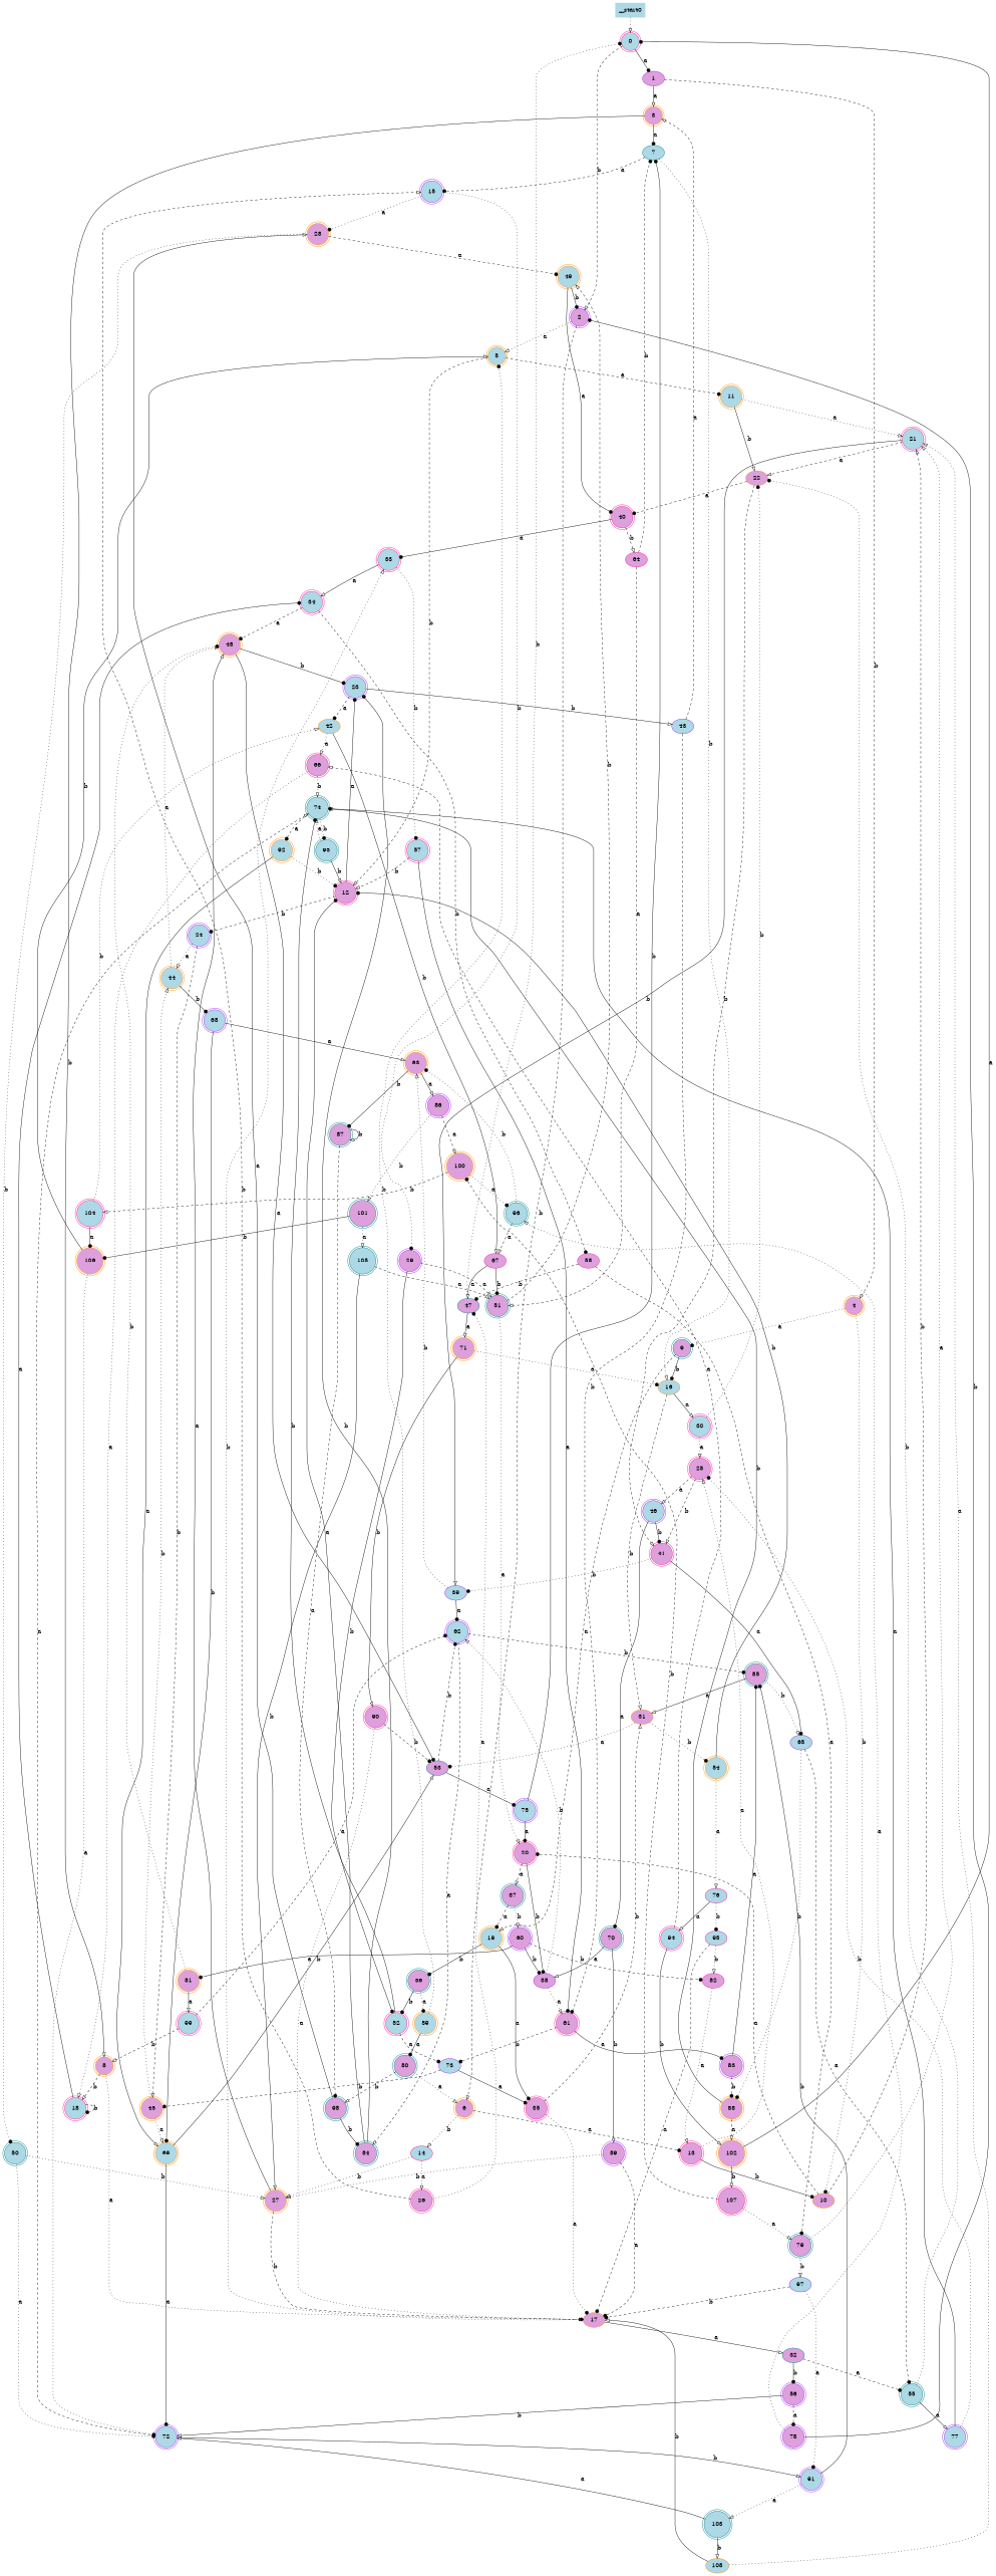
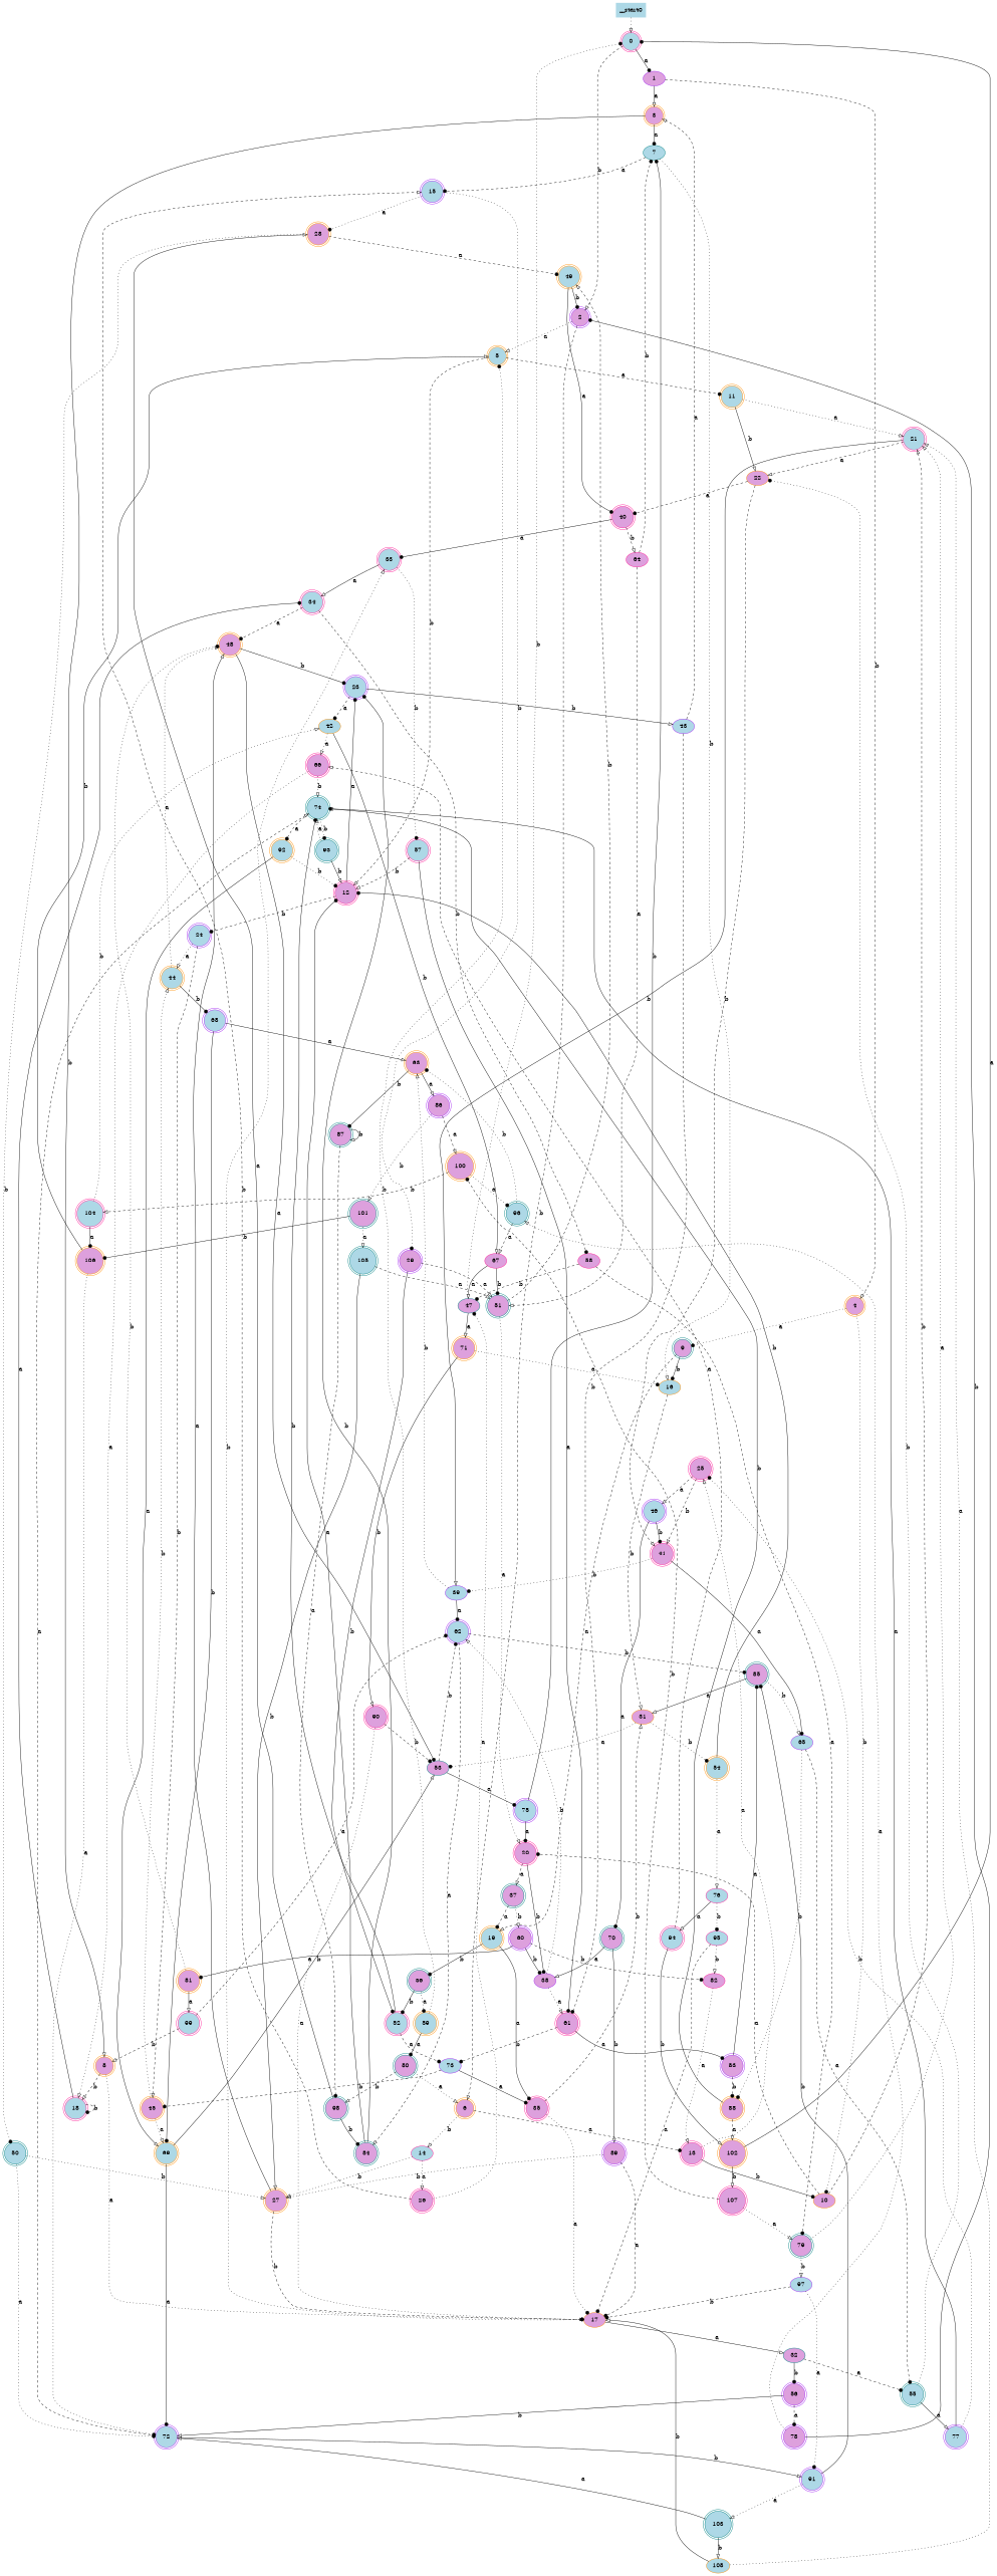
  digraph {
    node [color=darkorange fillcolor=plum shape=doublecircle style=filled]
    edge [arrowhead=dot style=solid]
    __start0 [color=purple fillcolor=lightblue shape=none]
    0 [color=deeppink fillcolor=lightblue]
    1 [color=purple shape=""]
    2 [color=purple]
    3
    4
    5 [fillcolor=lightblue]
    6
    7 [color=teal fillcolor=lightblue shape=""]
    8
    9 [color=teal]
    10 [shape=""]
    11 [fillcolor=lightblue]
    12 [color=deeppink]
    13 [color=deeppink]
    14 [color=deeppink fillcolor=lightblue shape=""]
    15 [color=purple fillcolor=lightblue]
    16 [fillcolor=lightblue shape=""]
    17 [shape=""]
    18 [color=deeppink fillcolor=lightblue]
    19 [fillcolor=lightblue]
    20 [color=deeppink]
    21 [color=deeppink fillcolor=lightblue]
    22 [shape=""]
    23 [color=purple fillcolor=lightblue]
    24 [color=purple fillcolor=lightblue]
    25 [color=deeppink]
    26 [color=deeppink]
    27
    28
    29 [color=purple]
-   30 [color=deeppink fillcolor=lightblue]
    31 [shape=""]
    32 [color=teal shape=""]
    33 [color=deeppink fillcolor=lightblue]
    34 [color=deeppink fillcolor=lightblue]
    35 [color=deeppink]
    36 [color=teal]
    37 [color=teal]
    38 [color=purple shape=""]
    39 [color=purple fillcolor=lightblue shape=""]
    40 [color=deeppink]
    41 [color=deeppink]
    42 [fillcolor=lightblue shape=""]
    43 [color=purple fillcolor=lightblue shape=""]
    44 [fillcolor=lightblue]
    45
    46 [color=purple fillcolor=lightblue]
    47 [color=teal shape=""]
    48
    49 [fillcolor=lightblue]
    50 [color=teal fillcolor=lightblue]
    51 [color=teal]
    52 [color=deeppink fillcolor=lightblue]
    53 [color=teal shape=""]
    54 [fillcolor=lightblue]
    55 [color=teal fillcolor=lightblue]
    56 [color=purple]
    57 [color=deeppink fillcolor=lightblue]
    58 [color=deeppink shape=""]
    59 [fillcolor=lightblue]
    60 [color=purple]
    61 [color=deeppink]
    62 [color=purple fillcolor=lightblue]
    63
    64 [color=deeppink shape=""]
    65 [color=purple fillcolor=lightblue shape=""]
    66 [color=deeppink]
    67 [color=deeppink shape=""]
    68 [color=purple fillcolor=lightblue]
    69 [fillcolor=lightblue]
    70 [color=teal]
    71
    72 [color=purple fillcolor=lightblue]
    73 [color=purple fillcolor=lightblue shape=""]
    74 [color=teal fillcolor=lightblue]
    75 [color=purple fillcolor=lightblue]
    76 [color=deeppink fillcolor=lightblue shape=""]
    77 [color=purple fillcolor=lightblue]
    78 [color=purple]
    79 [color=teal]
    80 [color=teal]
    81
    82 [color=deeppink shape=""]
    83 [color=purple]
    84 [color=teal]
    85 [color=teal]
    86 [color=purple]
    87 [color=teal]
    88
    89 [color=purple]
    90 [color=deeppink]
    91 [color=purple fillcolor=lightblue]
    92 [fillcolor=lightblue]
    93 [color=teal fillcolor=lightblue]
    94 [color=deeppink fillcolor=lightblue]
    95 [color=deeppink fillcolor=lightblue shape=""]
    96 [color=teal fillcolor=lightblue]
    97 [color=purple fillcolor=lightblue shape=""]
    98 [color=teal]
    99 [color=deeppink fillcolor=lightblue]
    100
    101 [color=teal]
    102
    103 [color=teal fillcolor=lightblue]
    104 [color=deeppink fillcolor=lightblue]
    105 [color=teal fillcolor=lightblue]
    106
    107 [color=deeppink]
    108 [fillcolor=lightblue shape=""]
    __start0 -> 0 [arrowhead=onormal style=dotted]
    0 -> 1 [label=a]
    0 -> 2 [arrowhead=onormal label=b style=dashed]
    1 -> 3 [arrowhead=onormal label=a]
    1 -> 4 [arrowhead=onormal label=b style=dashed]
    2 -> 5 [arrowhead=onormal label=a style=dotted]
    2 -> 6 [arrowhead=onormal label=b style=dashed]
    3 -> 7 [label=a]
    3 -> 8 [arrowhead=onormal label=b]
    4 -> 9 [label=a style=dotted]
    4 -> 10 [label=b style=dotted]
    5 -> 11 [label=a style=dashed]
    5 -> 12 [arrowhead=onormal label=b style=dashed]
    6 -> 13 [label=a style=dashed]
    6 -> 14 [arrowhead=onormal label=b style=dotted]
    7 -> 15 [label=a style=dashed]
    7 -> 16 [arrowhead=onormal label=b style=dotted]
    8 -> 17 [label=a style=dotted]
    8 -> 18 [arrowhead=onormal label=b style=dashed]
    9 -> 16 [label=b]
    9 -> 19 [arrowhead=onormal label=a style=dashed]
    10 -> 20 [label=a style=dashed]
    10 -> 21 [arrowhead=onormal label=b style=dashed]
    11 -> 21 [arrowhead=onormal label=a style=dotted]
    11 -> 22 [arrowhead=onormal label=b]
    12 -> 23 [label=a]
    12 -> 24 [label=b style=dashed]
    13 -> 10 [label=b]
    13 -> 25 [arrowhead=onormal label=a style=dotted]
    14 -> 26 [arrowhead=onormal label=a style=dotted]
    14 -> 27 [arrowhead=onormal label=b style=dotted]
    15 -> 28 [label=a style=dotted]
    15 -> 29 [label=b style=dotted]
-   16 -> 30 [arrowhead=onormal label=a]
    16 -> 31 [arrowhead=onormal label=b style=dashed]
    17 -> 32 [arrowhead=onormal label=a]
    17 -> 33 [arrowhead=onormal label=b style=dotted]
    18 -> 18 [label=b style=dashed]
    18 -> 34 [label=a]
    19 -> 35 [label=a]
    19 -> 36 [label=b]
    20 -> 37 [arrowhead=onormal label=a style=dashed]
    20 -> 38 [label=b]
    21 -> 22 [arrowhead=onormal label=a style=dashed]
    21 -> 39 [arrowhead=onormal label=b]
    22 -> 40 [label=a style=dashed]
    22 -> 41 [arrowhead=onormal label=b style=dashed]
    23 -> 42 [label=a style=dashed]
    23 -> 43 [arrowhead=onormal label=b]
    24 -> 44 [arrowhead=onormal label=a style=dotted]
    24 -> 45 [arrowhead=onormal label=b style=dashed]
    25 -> 41 [arrowhead=onormal label=b style=dashed]
    25 -> 46 [arrowhead=onormal label=a style=dashed]
    26 -> 15 [arrowhead=onormal label=b style=dashed]
    26 -> 47 [label=a style=dotted]
-   27 -> 17 [arrowhead=onormal label=b style=dashed]
+   27 -> 17 [label=b style=dashed]
    27 -> 48 [arrowhead=onormal label=a]
    28 -> 49 [label=a style=dashed]
    28 -> 50 [label=b style=dotted]
    29 -> 51 [arrowhead=onormal label=a style=dashed]
    29 -> 52 [label=b]
-   30 -> 22 [label=b style=dotted]
-   30 -> 25 [arrowhead=onormal label=a style=dotted]
    31 -> 53 [label=a style=dotted]
    31 -> 54 [label=b style=dotted]
    32 -> 55 [label=a style=dashed]
    32 -> 56 [label=b]
    33 -> 34 [arrowhead=onormal label=a]
    33 -> 57 [label=b style=dotted]
    34 -> 48 [label=a style=dashed]
    34 -> 58 [label=b style=dashed]
    35 -> 17 [label=a style=dotted]
    35 -> 31 [arrowhead=onormal label=b style=dashed]
    36 -> 52 [label=b]
    36 -> 59 [label=a style=dotted]
    37 -> 19 [label=a style=dashed]
    37 -> 60 [arrowhead=onormal label=b style=dotted]
    38 -> 61 [arrowhead=onormal label=a style=dotted]
    38 -> 62 [arrowhead=onormal label=b style=dotted]
    39 -> 62 [label=a]
    39 -> 63 [arrowhead=onormal label=b style=dotted]
    40 -> 33 [label=a]
    40 -> 64 [arrowhead=onormal label=b style=dashed]
    41 -> 39 [label=b style=dotted]
    41 -> 65 [label=a]
    42 -> 66 [arrowhead=onormal label=a style=dotted]
    42 -> 67 [arrowhead=onormal label=b]
    43 -> 3 [arrowhead=onormal label=a style=dashed]
    43 -> 61 [label=b style=dashed]
    44 -> 48 [arrowhead=onormal label=a style=dotted]
    44 -> 68 [label=b]
    45 -> 44 [arrowhead=onormal label=b style=dotted]
    45 -> 69 [arrowhead=onormal label=a style=dotted]
    46 -> 41 [label=b]
    46 -> 70 [label=a]
    47 -> 0 [label=b style=dotted]
    47 -> 71 [arrowhead=onormal label=a]
    48 -> 23 [label=b]
    48 -> 53 [label=a]
    49 -> 2 [label=b]
    49 -> 40 [label=a]
    50 -> 27 [arrowhead=onormal label=b style=dotted]
    50 -> 72 [label=a style=dotted]
    51 -> 20 [arrowhead=onormal label=a style=dotted]
    51 -> 49 [arrowhead=onormal label=b style=dashed]
    52 -> 73 [label=a style=dashed]
    52 -> 74 [label=b]
    53 -> 62 [label=b style=dashed]
    53 -> 75 [label=a]
    54 -> 12 [label=b]
    54 -> 76 [arrowhead=onormal label=a style=dotted]
    55 -> 22 [label=b style=dotted]
    55 -> 77 [arrowhead=onormal label=a]
    56 -> 72 [arrowhead=onormal label=b]
    56 -> 78 [label=a style=dashed]
    57 -> 12 [arrowhead=onormal label=b style=dashed]
    57 -> 61 [label=a]
    58 -> 47 [label=b style=dashed]
    58 -> 79 [label=a style=dashed]
    59 -> 5 [label=b style=dotted]
    59 -> 80 [label=a]
    60 -> 38 [label=b]
    60 -> 81 [label=a]
    60 -> 82 [label=b style=dashed]
    61 -> 73 [label=b style=dashed]
    61 -> 83 [label=a]
    62 -> 84 [arrowhead=onormal label=a style=dashed]
    62 -> 85 [label=b style=dashed]
    63 -> 86 [arrowhead=onormal label=a]
    63 -> 87 [label=b]
    64 -> 7 [label=b style=dashed]
    64 -> 51 [arrowhead=onormal label=a style=dashed]
    65 -> 55 [label=a style=dashed]
    65 -> 88 [label=b style=dotted]
    66 -> 18 [arrowhead=onormal label=a style=dotted]
    66 -> 74 [arrowhead=onormal label=b style=dotted]
    67 -> 47 [arrowhead=onormal label=a]
    67 -> 51 [label=b]
    68 -> 63 [arrowhead=onormal label=a]
    68 -> 69 [label=b]
    69 -> 53 [arrowhead=onormal label=b]
    69 -> 72 [label=a]
    70 -> 38 [arrowhead=onormal label=a]
    70 -> 89 [arrowhead=onormal label=b]
    71 -> 16 [label=a style=dotted]
    71 -> 90 [arrowhead=onormal label=b]
    72 -> 74 [arrowhead=onormal label=a style=dashed]
    72 -> 91 [arrowhead=onormal label=b]
    73 -> 35 [label=a]
    73 -> 45 [label=b style=dashed]
    74 -> 92 [label=a style=dashed]
    74 -> 93 [label=b style=dotted]
    75 -> 7 [label=b]
    75 -> 20 [label=a]
    76 -> 94 [arrowhead=onormal label=a]
    76 -> 95 [label=b style=dotted]
    77 -> 25 [label=b style=dotted]
    77 -> 74 [label=a]
    78 -> 2 [label=b]
    78 -> 96 [arrowhead=onormal label=a style=dotted]
    79 -> 21 [arrowhead=onormal label=a style=dotted]
    79 -> 97 [arrowhead=onormal label=b style=dotted]
    80 -> 6 [arrowhead=onormal label=a style=dotted]
    80 -> 98 [arrowhead=onormal label=b style=dashed]
    81 -> 48 [label=b style=dotted]
    81 -> 99 [arrowhead=onormal label=a]
    82 -> 13 [arrowhead=onormal label=a style=dotted]
    83 -> 85 [label=a]
    83 -> 88 [label=b style=dashed]
    84 -> 12 [label=a]
    84 -> 23 [label=b]
    85 -> 31 [arrowhead=onormal label=a]
    85 -> 65 [arrowhead=onormal label=b style=dotted]
    86 -> 100 [arrowhead=onormal label=a style=dashed]
    86 -> 101 [arrowhead=onormal label=b style=dotted]
    87 -> 87 [arrowhead=onormal label=b]
    87 -> 98 [label=a style=dashed]
    88 -> 74 [arrowhead=onormal label=b]
    88 -> 102 [arrowhead=onormal label=a style=dashed]
    89 -> 17 [label=a style=dashed]
    89 -> 27 [arrowhead=onormal label=b style=dotted]
    90 -> 17 [arrowhead=onormal label=a style=dotted]
    90 -> 53 [label=b style=dashed]
    91 -> 85 [label=b]
    91 -> 103 [arrowhead=onormal label=a style=dotted]
    92 -> 12 [label=b style=dotted]
    92 -> 69 [arrowhead=onormal label=a]
    93 -> 12 [arrowhead=onormal label=b]
    93 -> 74 [arrowhead=onormal label=a style=dotted]
    94 -> 66 [arrowhead=onormal label=a style=dashed]
    94 -> 102 [arrowhead=onormal label=b]
    95 -> 17 [label=a style=dashed]
    95 -> 82 [arrowhead=onormal label=b style=dotted]
    96 -> 63 [label=b style=dotted]
    96 -> 67 [arrowhead=onormal label=a style=dashed]
    97 -> 17 [label=b style=dashed]
    97 -> 91 [label=a style=dotted]
    98 -> 28 [arrowhead=onormal label=a]
    98 -> 84 [label=b]
    99 -> 8 [arrowhead=onormal label=b style=dashed]
    99 -> 62 [label=a style=dashed]
    100 -> 96 [label=a style=dotted]
    100 -> 104 [arrowhead=onormal label=b style=dashed]
    101 -> 105 [arrowhead=onormal label=a style=dotted]
    101 -> 106 [label=b]
    102 -> 0 [label=a]
    102 -> 107 [arrowhead=onormal label=b]
    103 -> 72 [arrowhead=onormal label=a]
    103 -> 108 [arrowhead=onormal label=b]
    104 -> 42 [arrowhead=onormal label=b style=dotted]
    104 -> 106 [label=a]
    105 -> 27 [arrowhead=onormal label=b]
    105 -> 51 [arrowhead=onormal label=a style=dashed]
    106 -> 5 [arrowhead=onormal label=b]
    106 -> 72 [label=a style=dotted]
    107 -> 79 [arrowhead=onormal label=a style=dotted]
    107 -> 100 [label=b style=dashed]
    108 -> 17 [arrowhead=onormal label=b]
    108 -> 21 [arrowhead=onormal label=a style=dotted]
  }
